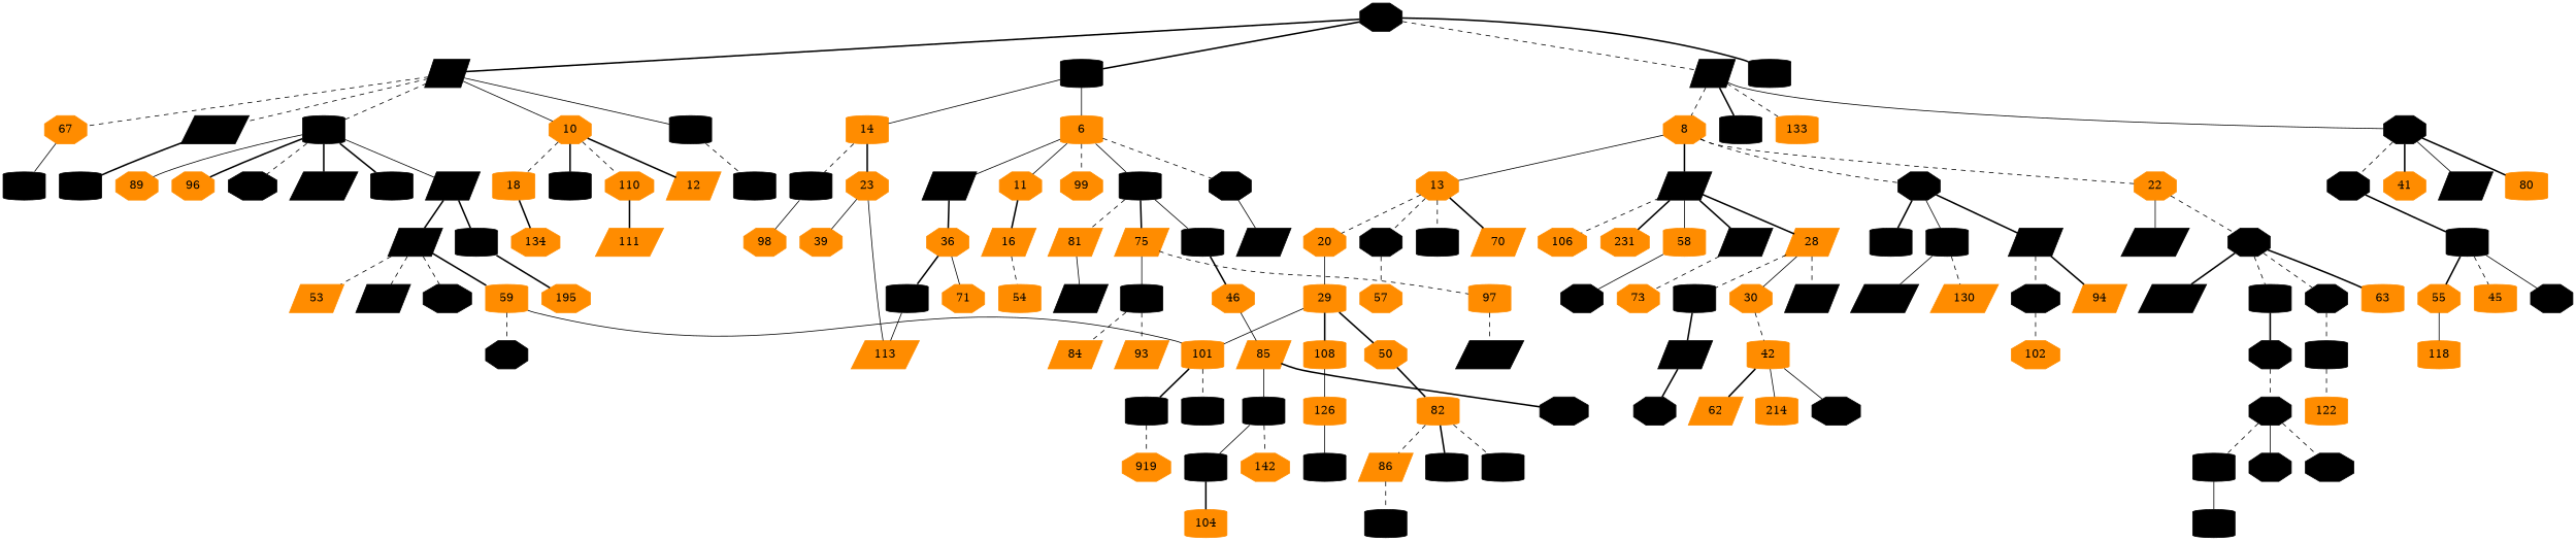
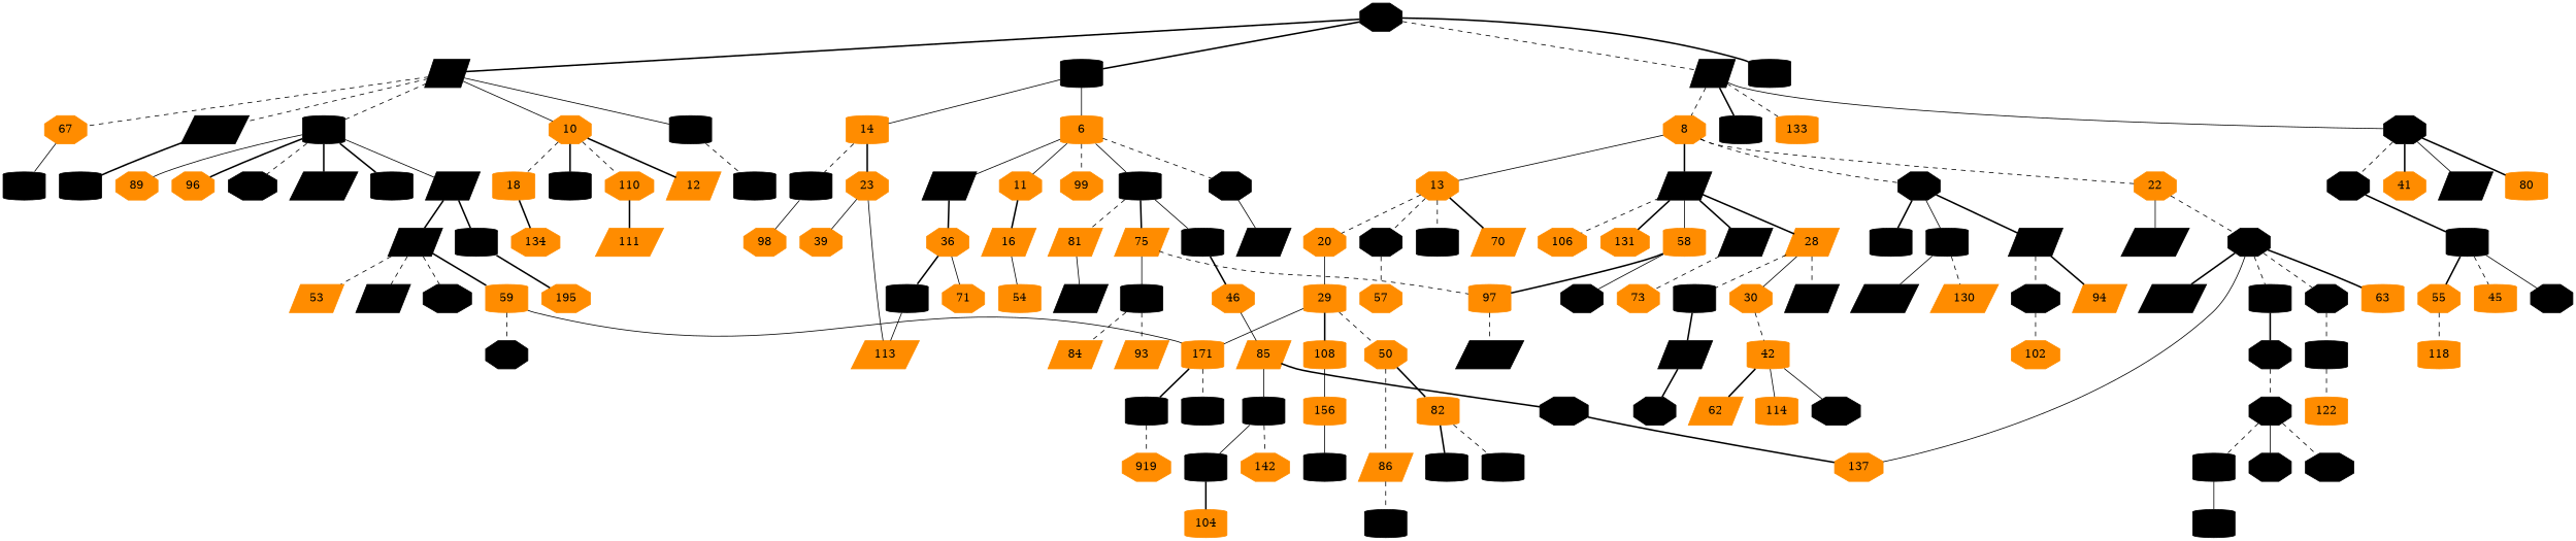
  graph {
    node [color=black shape=cylinder style=filled]
    edge [style=dashed]
    1 [shape=octagon]
    2 [shape=parallelogram]
    3
    5 [shape=parallelogram]
    47
    4
    10 [color=darkorange shape=octagon]
    60
    67 [color=darkorange shape=octagon]
    124 [shape=parallelogram]
    6 [color=darkorange]
    14 [color=darkorange]
    7 [shape=octagon]
    8 [color=darkorange shape=octagon]
    9
    133 [color=darkorange]
    37 [shape=parallelogram]
    89 [color=darkorange shape=octagon]
    96 [color=darkorange shape=octagon]
    115 [shape=octagon]
    117 [shape=parallelogram]
    132
    12 [color=darkorange shape=parallelogram]
    18 [color=darkorange]
    66
    110 [color=darkorange shape=octagon]
    61
    69
    136
    11 [color=darkorange shape=octagon]
    24
    26 [shape=octagon]
    35 [shape=parallelogram]
    99 [color=darkorange shape=octagon]
    17
    23 [color=darkorange shape=octagon]
    40 [shape=parallelogram]
    105
    19 [shape=octagon]
    41 [color=darkorange shape=octagon]
    76 [shape=parallelogram]
    80 [color=darkorange]
    13 [color=darkorange shape=octagon]
    15 [shape=parallelogram]
    21 [shape=octagon]
    22 [color=darkorange shape=octagon]
    16 [color=darkorange shape=parallelogram]
    44
    75 [color=darkorange shape=parallelogram]
    81 [color=darkorange shape=parallelogram]
    27 [shape=parallelogram]
    36 [color=darkorange shape=octagon]
    34
    20 [color=darkorange shape=octagon]
    52 [shape=octagon]
    65
    70 [color=darkorange shape=parallelogram]
    28 [color=darkorange shape=parallelogram]
    51 [shape=parallelogram]
    58 [color=darkorange]
    106 [color=darkorange shape=octagon]
-   131 [color=darkorange shape=octagon label=231]
+   131 [color=darkorange shape=octagon]
    33
    88 [shape=parallelogram]
    107
    25 [shape=octagon]
    139 [shape=parallelogram]
    134 [color=darkorange shape=octagon]
    111 [color=darkorange shape=parallelogram]
    54 [color=darkorange]
    29 [color=darkorange]
    57 [color=darkorange shape=octagon]
    98 [color=darkorange shape=octagon]
    39 [color=darkorange shape=octagon]
    113 [color=darkorange shape=parallelogram]
    30 [color=darkorange shape=octagon]
    32
    87 [shape=parallelogram]
    73 [color=darkorange shape=octagon]
    74 [shape=octagon]
    97 [color=darkorange]
    45 [color=darkorange]
    49 [shape=octagon]
    55 [color=darkorange shape=octagon]
    50 [color=darkorange shape=octagon]
-   101 [color=darkorange]
+   101 [color=darkorange label=171]
    108 [color=darkorange]
    130 [color=darkorange shape=parallelogram]
    141 [shape=parallelogram]
    94 [color=darkorange shape=parallelogram]
    100 [shape=octagon]
    31
    56 [shape=octagon]
    63 [color=darkorange]
    128 [shape=parallelogram]
+   137 [color=darkorange shape=octagon]
    46 [color=darkorange shape=octagon]
    77
    95 [shape=parallelogram]
    48 [shape=octagon]
    72
    42 [color=darkorange]
    43 [shape=parallelogram]
    82 [color=darkorange]
    86 [color=darkorange shape=parallelogram]
    103
    140
    62 [color=darkorange shape=parallelogram]
-   114 [color=darkorange label=214]
+   114 [color=darkorange]
    116 [shape=octagon]
    64 [shape=octagon]
    68 [shape=octagon]
    118 [color=darkorange]
    38
    71 [color=darkorange shape=octagon]
    53 [color=darkorange shape=parallelogram]
    59 [color=darkorange]
    83 [shape=parallelogram]
    112 [shape=octagon]
    n120 [color=darkorange label=195 shape=octagon]
    78 [shape=octagon]
    85 [color=darkorange shape=parallelogram]
    91
    129 [shape=octagon]
    79
    90 [shape=octagon]
    121 [shape=octagon]
    123
    135
    109
    122 [color=darkorange]
    138 [shape=parallelogram]
    120
-   126 [color=darkorange]
+   126 [color=darkorange label=156]
    84 [color=darkorange shape=parallelogram]
    93 [color=darkorange shape=parallelogram]
    92
    142 [color=darkorange shape=octagon]
    102 [color=darkorange shape=octagon]
    104 [color=darkorange]
    n141 [color=darkorange label=919 shape=octagon]
    127
    1 -- 2 [style=bold]
    1 -- 3 [style=bold]
    1 -- 5
    1 -- 47 [style=bold]
    2 -- 4
    2 -- 10 [style=solid]
    2 -- 60 [style=solid]
    2 -- 67
    2 -- 124
    3 -- 6 [style=solid]
    3 -- 14 [style=solid]
    5 -- 7 [style=solid]
    5 -- 8
    5 -- 9 [style=bold]
    5 -- 133
    4 -- 37 [style=solid]
    4 -- 89 [style=solid]
    4 -- 96 [style=bold]
    4 -- 115
    4 -- 117 [style=bold]
    4 -- 132 [style=bold]
    10 -- 12 [style=bold]
    10 -- 18
    10 -- 66 [style=bold]
    10 -- 110
    60 -- 61
    67 -- 69 [style=solid]
    124 -- 136 [style=bold]
    6 -- 11 [style=solid]
    6 -- 24 [style=solid]
    6 -- 26
    6 -- 35 [style=solid]
    6 -- 99
    14 -- 17
    14 -- 23 [style=bold]
    7 -- 19
    7 -- 41 [style=bold]
    7 -- 76 [style=solid]
    7 -- 80 [style=bold]
    8 -- 13 [style=solid]
    8 -- 15 [style=bold]
    8 -- 21
    8 -- 22
    37 -- 40 [style=bold]
    37 -- 105 [style=bold]
    18 -- 134 [style=bold]
    110 -- 111 [style=bold]
    11 -- 16 [style=bold]
    24 -- 44 [style=solid]
    24 -- 75 [style=bold]
    24 -- 81
    26 -- 27 [style=solid]
    35 -- 36 [style=bold]
    17 -- 98 [style=solid]
    23 -- 39 [style=solid]
    23 -- 113 [style=solid]
    40 -- 53
    40 -- 59 [style=bold]
    40 -- 83
    40 -- 112
    105 -- n120 [style=bold]
    19 -- 34 [style=bold]
    13 -- 20
    13 -- 52
    13 -- 65
    13 -- 70 [style=bold]
    15 -- 28 [style=bold]
    15 -- 51 [style=bold]
    15 -- 58 [style=solid]
    15 -- 106
    15 -- 131 [style=bold]
    21 -- 33 [style=solid]
    21 -- 88 [style=bold]
    21 -- 107 [style=bold]
    22 -- 25
    22 -- 139 [style=solid]
-   16 -- 54
+   16 -- 54 [style=solid]
    44 -- 46 [style=bold]
    75 -- 97
    75 -- 77 [style=solid]
    81 -- 95 [style=solid]
    36 -- 38 [style=bold]
    36 -- 71 [style=solid]
    34 -- 45
    34 -- 49 [style=solid]
    34 -- 55 [style=bold]
    20 -- 29 [style=solid]
    52 -- 57
    28 -- 30 [style=solid]
    28 -- 32
    28 -- 87
    51 -- 73
    58 -- 74 [style=solid]
+   58 -- 97 [style=bold]
    33 -- 130
    33 -- 141 [style=solid]
    88 -- 94 [style=bold]
    88 -- 100
    25 -- 31
    25 -- 56
    25 -- 63 [style=bold]
    25 -- 128 [style=bold]
-   29 -- 50 [style=bold]
+   25 -- 137 [style=solid]
+   29 -- 50
    29 -- 101 [style=solid]
    29 -- 108 [style=bold]
    30 -- 42
    32 -- 43 [style=bold]
    97 -- 138
-   55 -- 118 [style=solid]
+   55 -- 118
    50 -- 82 [style=bold]
-   82 -- 86
+   50 -- 86
    101 -- 103 [style=bold]
    101 -- 140
    108 -- 126 [style=solid]
    100 -- 102
    31 -- 48 [style=bold]
    56 -- 72
    46 -- 85 [style=solid]
    77 -- 84
    77 -- 93
    48 -- 64
    72 -- 122
    42 -- 62 [style=bold]
    42 -- 114 [style=solid]
    42 -- 116 [style=solid]
    43 -- 68 [style=bold]
    82 -- 123 [style=bold]
    82 -- 135
    86 -- 109
    103 -- n141
    64 -- 79
    64 -- 90 [style=solid]
    64 -- 121
    38 -- 113 [style=solid]
    59 -- 101 [style=solid]
    59 -- 78
    85 -- 91 [style=solid]
    85 -- 129 [style=bold]
    91 -- 92 [style=solid]
    91 -- 142
+   129 -- 137 [style=bold]
    79 -- 120 [style=solid]
    126 -- 127 [style=solid]
    92 -- 104 [style=bold]
  }
